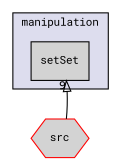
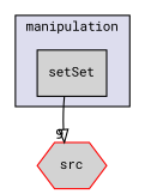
  digraph {
    compound=true
    fontname="Roboto Mono"
    node [fillcolor=lightgrey fontname="Roboto Mono" fontsize=10 style=filled]
    n1 [label=setSet pencolor=black shape=box]
    n2 [color=red label=src shape=hexagon]
    subgraph cluster_1 {
      bgcolor="#ddddee"
      fontsize=10
      label=manipulation
      pencolor=black
      n1
    }
-   n2 -> n1 [headlabel=9 labeldistance=1.5 labelfontname=Helvetica labelfontsize=10 arrowhead=onormal fontname="Roboto Mono"]
+   n1 -> n2 [headlabel=9 labeldistance=1.5 labelfontname=Helvetica labelfontsize=10 arrowhead=onormal fontname="Roboto Mono"]
  }
